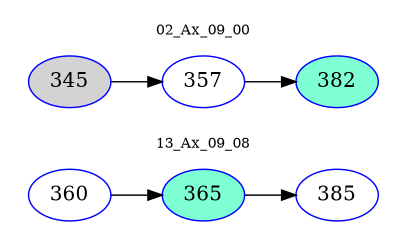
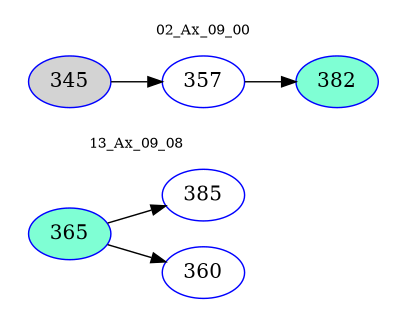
  digraph {
    rankdir=LR
    node [color=blue fillcolor=white style=filled]
    edge [color=black]
    n1 [fillcolor=aquamarine label=365]
    n2 [label=360]
    n3 [label=385]
    n4 [label=357]
    n5 [fillcolor=lightgrey label=345]
    n6 [fillcolor=aquamarine label=382]
    subgraph cluster_1 {
      color=white
      fontsize=10
      label="13_Ax_09_08"
      n1
      n2
      n3
    }
    subgraph cluster_2 {
      color=white
      fontsize=10
      label="02_Ax_09_00"
      n4
      n5
      n6
    }
-   n2 -> n1
+   n1 -> n2
    n1 -> n3
    n4 -> n6
    n5 -> n4
  }
